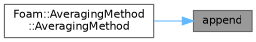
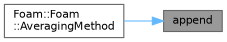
  digraph {
    rankdir=RL
    node [fontname=Helvetica fontsize=10 shape=box style=filled]
    n1 [color=gray40 fillcolor=grey60 fontcolor=black height=0.2 label=append width=0.4]
-   n2 [color=grey40 fillcolor=white height=0.2 label="Foam::AveragingMethod\l::AveragingMethod" width=0.4]
+   n2 [color=grey40 fillcolor=white height=0.2 label="Foam::Foam\l::AveragingMethod" width=0.4]
    n1 -> n2 [color=steelblue1 dir=back fontname=Helvetica fontsize=10 labelfontname=Helvetica labelfontsize=10 style=solid]
  }
